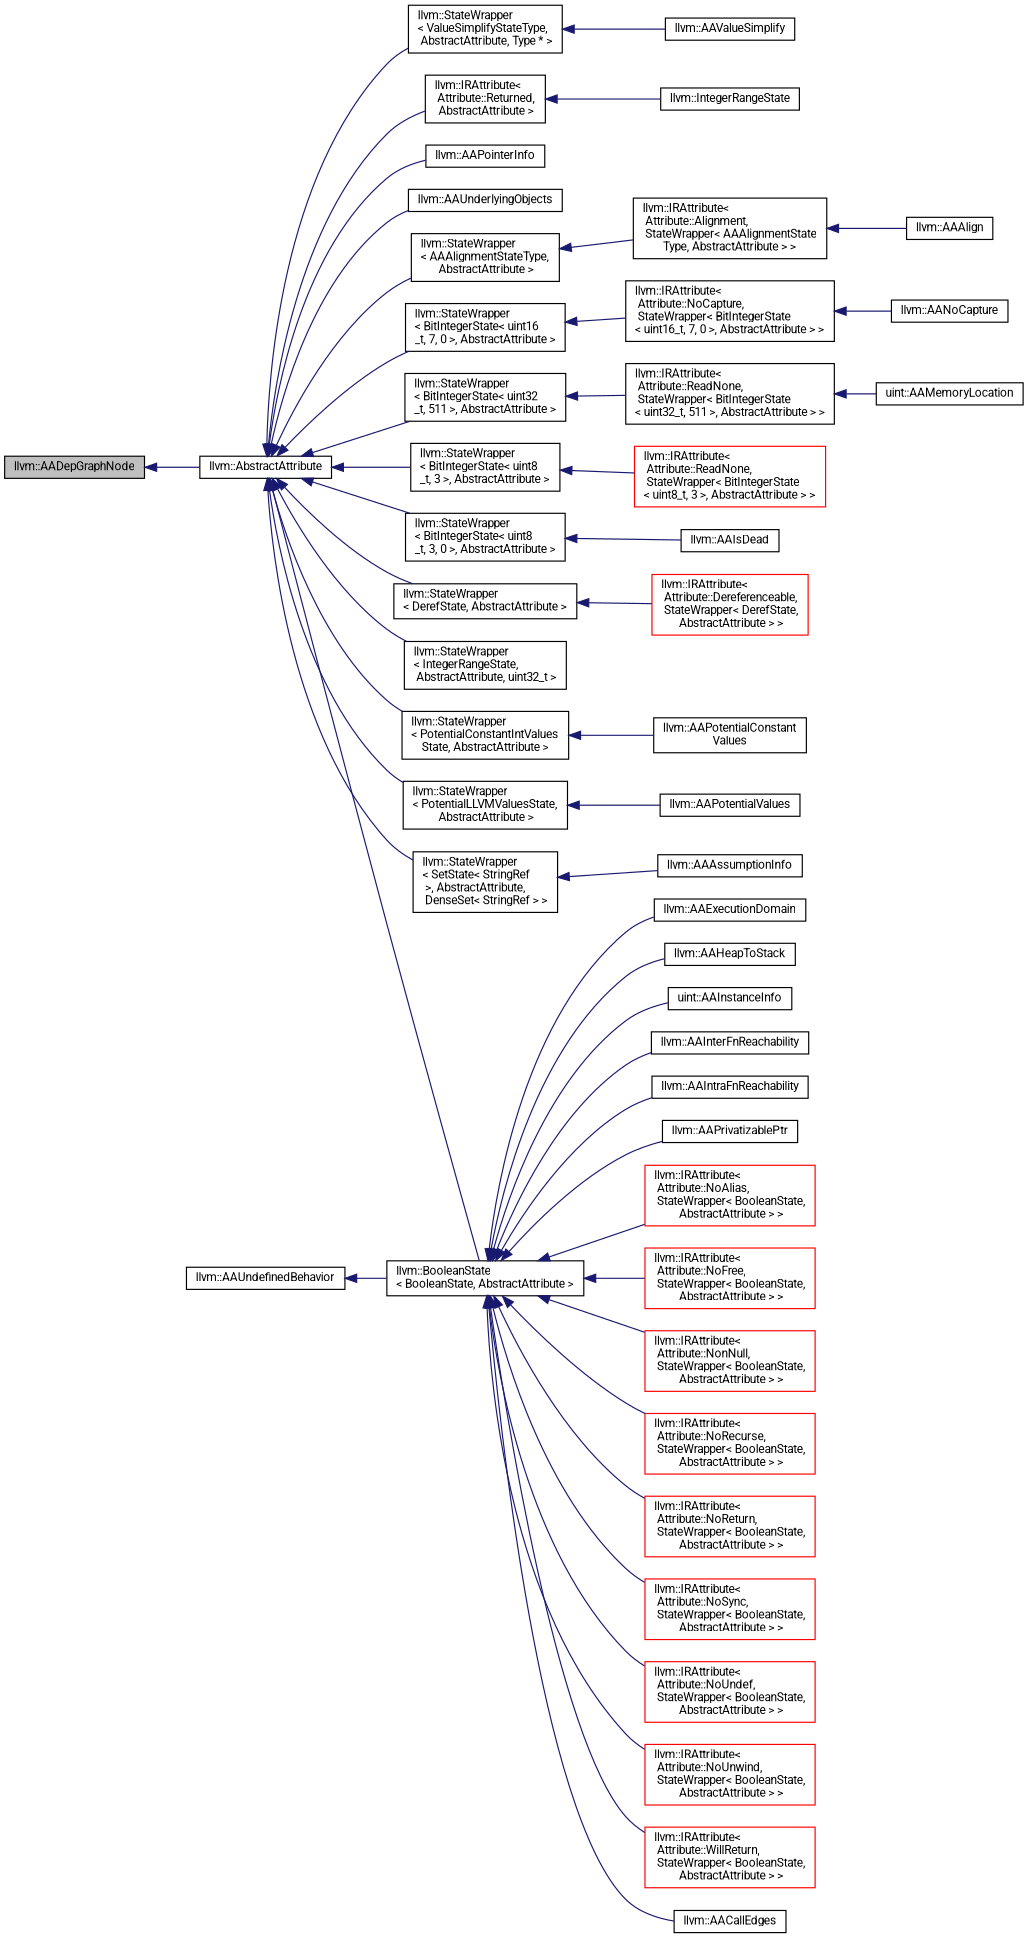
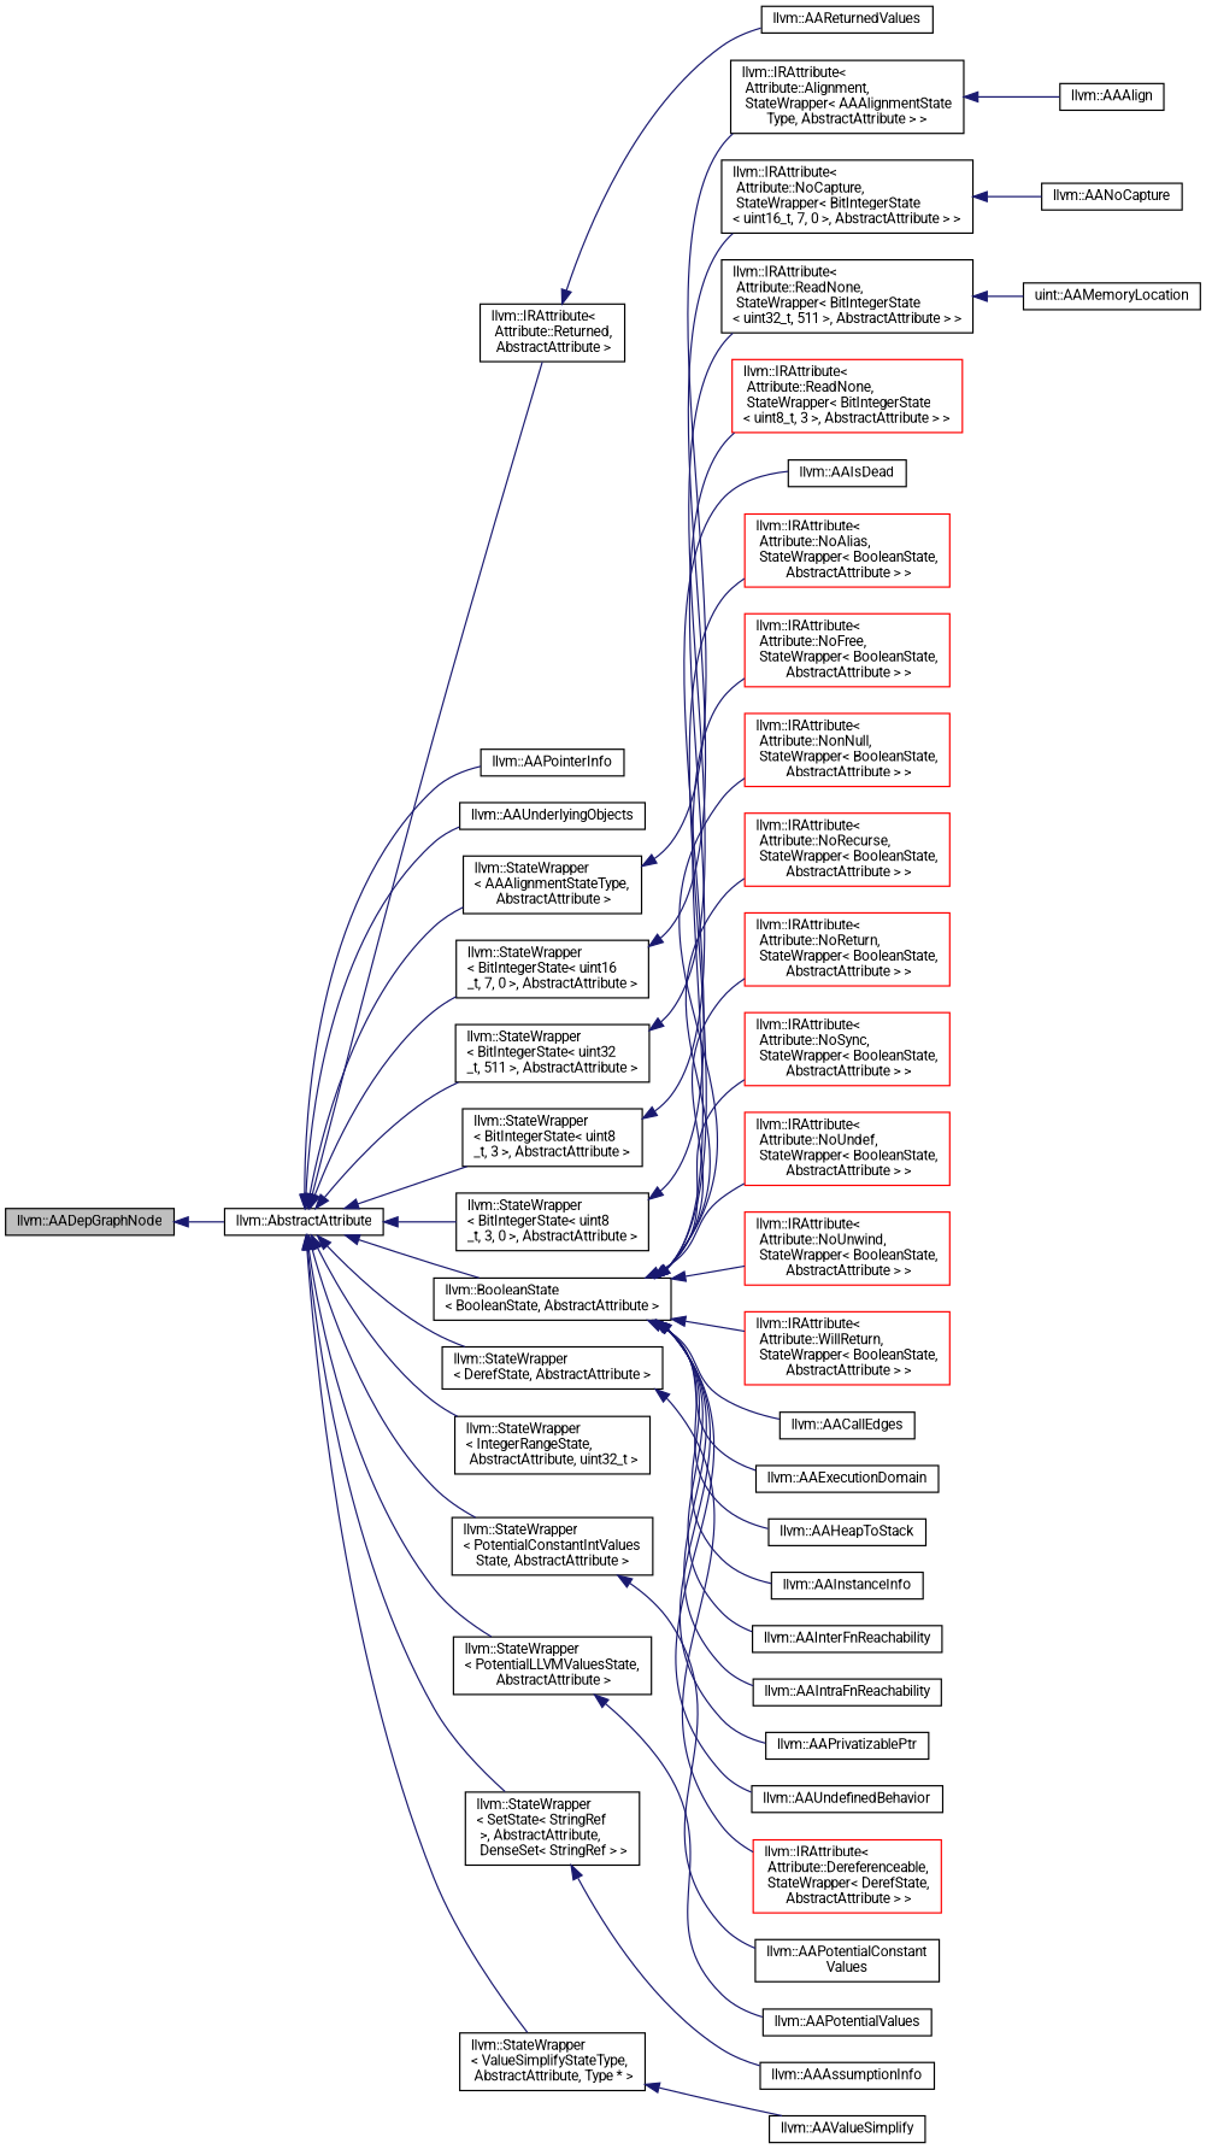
  digraph {
    fontname=Roboto
    rankdir=LR
    node [color=black fontname=Roboto fontsize=10 shape=record]
    edge [color=midnightblue dir=back fontname=Roboto fontsize=10 labelfontname=Helvetica labelfontsize=10 style=solid]
    n1 [fillcolor=grey75 fontcolor=black height=0.2 label="llvm::AADepGraphNode" style=filled width=0.4]
    n2 [height=0.2 label="llvm::AbstractAttribute" width=0.4]
    n3 [height=0.2 label="llvm::IRAttribute\<\l Attribute::Returned,\l AbstractAttribute \>" width=0.4]
    n4 [height=0.2 label="llvm::AAPointerInfo" width=0.4]
    n5 [height=0.2 label="llvm::AAUnderlyingObjects" width=0.4]
    n6 [height=0.2 label="llvm::StateWrapper\l\< AAAlignmentStateType,\l AbstractAttribute \>" width=0.4]
    n7 [height=0.2 label="llvm::StateWrapper\l\< BitIntegerState\< uint16\l_t, 7, 0 \>, AbstractAttribute \>" width=0.4]
    n8 [height=0.2 label="llvm::StateWrapper\l\< BitIntegerState\< uint32\l_t, 511 \>, AbstractAttribute \>" width=0.4]
    n9 [height=0.2 label="llvm::StateWrapper\l\< BitIntegerState\< uint8\l_t, 3 \>, AbstractAttribute \>" width=0.4]
    n10 [height=0.2 label="llvm::StateWrapper\l\< BitIntegerState\< uint8\l_t, 3, 0 \>, AbstractAttribute \>" width=0.4]
    n11 [height=0.2 label="llvm::BooleanState\l\< BooleanState, AbstractAttribute \>" width=0.4]
    n12 [height=0.2 label="llvm::StateWrapper\l\< DerefState, AbstractAttribute \>" width=0.4]
    n13 [height=0.2 label="llvm::StateWrapper\l\< IntegerRangeState,\l AbstractAttribute, uint32_t \>" width=0.4]
    n14 [height=0.2 label="llvm::StateWrapper\l\< PotentialConstantIntValues\lState, AbstractAttribute \>" width=0.4]
    n15 [height=0.2 label="llvm::StateWrapper\l\< PotentialLLVMValuesState,\l AbstractAttribute \>" width=0.4]
    n16 [height=0.2 label="llvm::StateWrapper\l\< SetState\< StringRef\l \>, AbstractAttribute,\l DenseSet\< StringRef \> \>" width=0.4]
    n17 [height=0.2 label="llvm::StateWrapper\l\< ValueSimplifyStateType,\l AbstractAttribute, Type * \>" width=0.4]
-   n18 [height=0.2 label="llvm::IntegerRangeState" width=0.4]
+   n18 [height=0.2 label="llvm::AAReturnedValues" width=0.4]
    n19 [height=0.2 label="llvm::IRAttribute\<\l Attribute::Alignment,\l StateWrapper\< AAAlignmentState\lType, AbstractAttribute \> \>" width=0.4]
    n20 [height=0.2 label="llvm::IRAttribute\<\l Attribute::NoCapture,\l StateWrapper\< BitIntegerState\l\< uint16_t, 7, 0 \>, AbstractAttribute \> \>" width=0.4]
    n21 [height=0.2 label="llvm::IRAttribute\<\l Attribute::ReadNone,\l StateWrapper\< BitIntegerState\l\< uint32_t, 511 \>, AbstractAttribute \> \>" width=0.4]
    n22 [color=red height=0.2 label="llvm::IRAttribute\<\l Attribute::ReadNone,\l StateWrapper\< BitIntegerState\l\< uint8_t, 3 \>, AbstractAttribute \> \>" width=0.4]
    n23 [height=0.2 label="llvm::AAIsDead" width=0.4]
    n24 [color=red height=0.2 label="llvm::IRAttribute\<\l Attribute::NoAlias,\l StateWrapper\< BooleanState,\l AbstractAttribute \> \>" width=0.4]
    n25 [color=red height=0.2 label="llvm::IRAttribute\<\l Attribute::NoFree,\l StateWrapper\< BooleanState,\l AbstractAttribute \> \>" width=0.4]
    n26 [color=red height=0.2 label="llvm::IRAttribute\<\l Attribute::NonNull,\l StateWrapper\< BooleanState,\l AbstractAttribute \> \>" width=0.4]
    n27 [color=red height=0.2 label="llvm::IRAttribute\<\l Attribute::NoRecurse,\l StateWrapper\< BooleanState,\l AbstractAttribute \> \>" width=0.4]
    n28 [color=red height=0.2 label="llvm::IRAttribute\<\l Attribute::NoReturn,\l StateWrapper\< BooleanState,\l AbstractAttribute \> \>" width=0.4]
    n29 [color=red height=0.2 label="llvm::IRAttribute\<\l Attribute::NoSync,\l StateWrapper\< BooleanState,\l AbstractAttribute \> \>" width=0.4]
    n30 [color=red height=0.2 label="llvm::IRAttribute\<\l Attribute::NoUndef,\l StateWrapper\< BooleanState,\l AbstractAttribute \> \>" width=0.4]
    n31 [color=red height=0.2 label="llvm::IRAttribute\<\l Attribute::NoUnwind,\l StateWrapper\< BooleanState,\l AbstractAttribute \> \>" width=0.4]
    n32 [color=red height=0.2 label="llvm::IRAttribute\<\l Attribute::WillReturn,\l StateWrapper\< BooleanState,\l AbstractAttribute \> \>" width=0.4]
    n33 [height=0.2 label="llvm::AACallEdges" width=0.4]
    n34 [height=0.2 label="llvm::AAExecutionDomain" width=0.4]
    n35 [height=0.2 label="llvm::AAHeapToStack" width=0.4]
-   n36 [height=0.2 label="uint::AAInstanceInfo" width=0.4]
+   n36 [height=0.2 label="llvm::AAInstanceInfo" width=0.4]
    n37 [height=0.2 label="llvm::AAInterFnReachability" width=0.4]
    n38 [height=0.2 label="llvm::AAIntraFnReachability" width=0.4]
    n39 [height=0.2 label="llvm::AAPrivatizablePtr" width=0.4]
    n40 [height=0.2 label="llvm::AAUndefinedBehavior" width=0.4]
    n41 [color=red height=0.2 label="llvm::IRAttribute\<\l Attribute::Dereferenceable,\l StateWrapper\< DerefState,\l AbstractAttribute \> \>" width=0.4]
    n42 [height=0.2 label="llvm::AAPotentialConstant\lValues" width=0.4]
    n43 [height=0.2 label="llvm::AAPotentialValues" width=0.4]
    n44 [height=0.2 label="llvm::AAAssumptionInfo" width=0.4]
    n45 [height=0.2 label="llvm::AAValueSimplify" width=0.4]
    n46 [height=0.2 label="llvm::AAAlign" width=0.4]
    n47 [height=0.2 label="llvm::AANoCapture" width=0.4]
    n48 [height=0.2 label="uint::AAMemoryLocation" width=0.4]
    n1 -> n2
    n2 -> n3
    n2 -> n4
    n2 -> n5
    n2 -> n6
    n2 -> n7
    n2 -> n8
    n2 -> n9
    n2 -> n10
    n2 -> n11
    n2 -> n12
    n2 -> n13
    n2 -> n14
    n2 -> n15
    n2 -> n16
    n2 -> n17
    n3 -> n18
    n6 -> n19
    n7 -> n20
    n8 -> n21
    n9 -> n22
    n10 -> n23
    n11 -> n24
    n11 -> n25
    n11 -> n26
    n11 -> n27
    n11 -> n28
    n11 -> n29
    n11 -> n30
    n11 -> n31
    n11 -> n32
    n11 -> n33
    n11 -> n34
    n11 -> n35
    n11 -> n36
    n11 -> n37
    n11 -> n38
    n11 -> n39
-   n40 -> n11
+   n11 -> n40
    n12 -> n41
    n14 -> n42
    n15 -> n43
    n16 -> n44
    n17 -> n45
    n19 -> n46
    n20 -> n47
    n21 -> n48
  }
